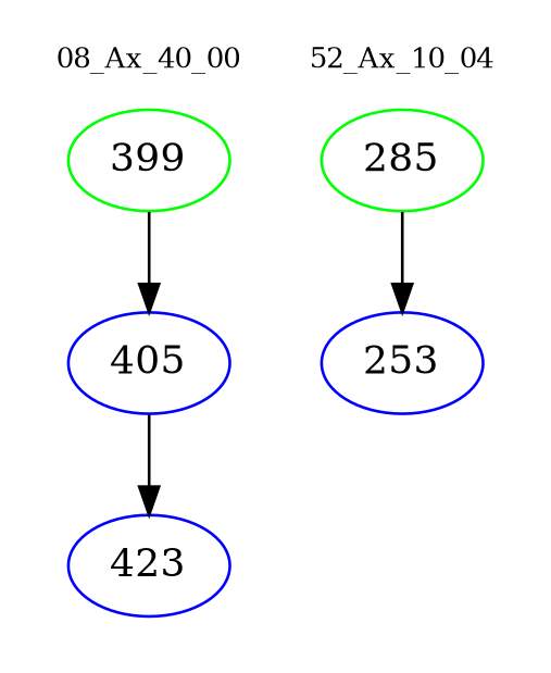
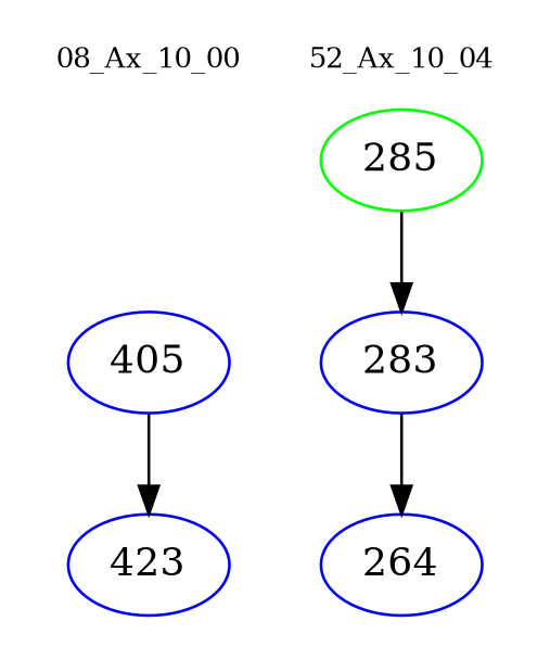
  digraph {
    node [color=blue]
    edge [color=black]
-   n1 [color=green label=399]
    n2 [label=405]
    n3 [label=423]
    n4 [color=green label=285]
-   n5 [label=253]
+   n5 [label=283]
+   n6 [label=264]
    subgraph cluster_1 {
      color=white
      fontsize=10
-     label="08_Ax_40_00"
-     n1
+     label="08_Ax_10_00"
      n2
      n3
    }
    subgraph cluster_2 {
      color=white
      fontsize=10
      label="52_Ax_10_04"
      n4
      n5
+     n6
    }
-   n1 -> n2
    n2 -> n3
    n4 -> n5
+   n5 -> n6
  }
